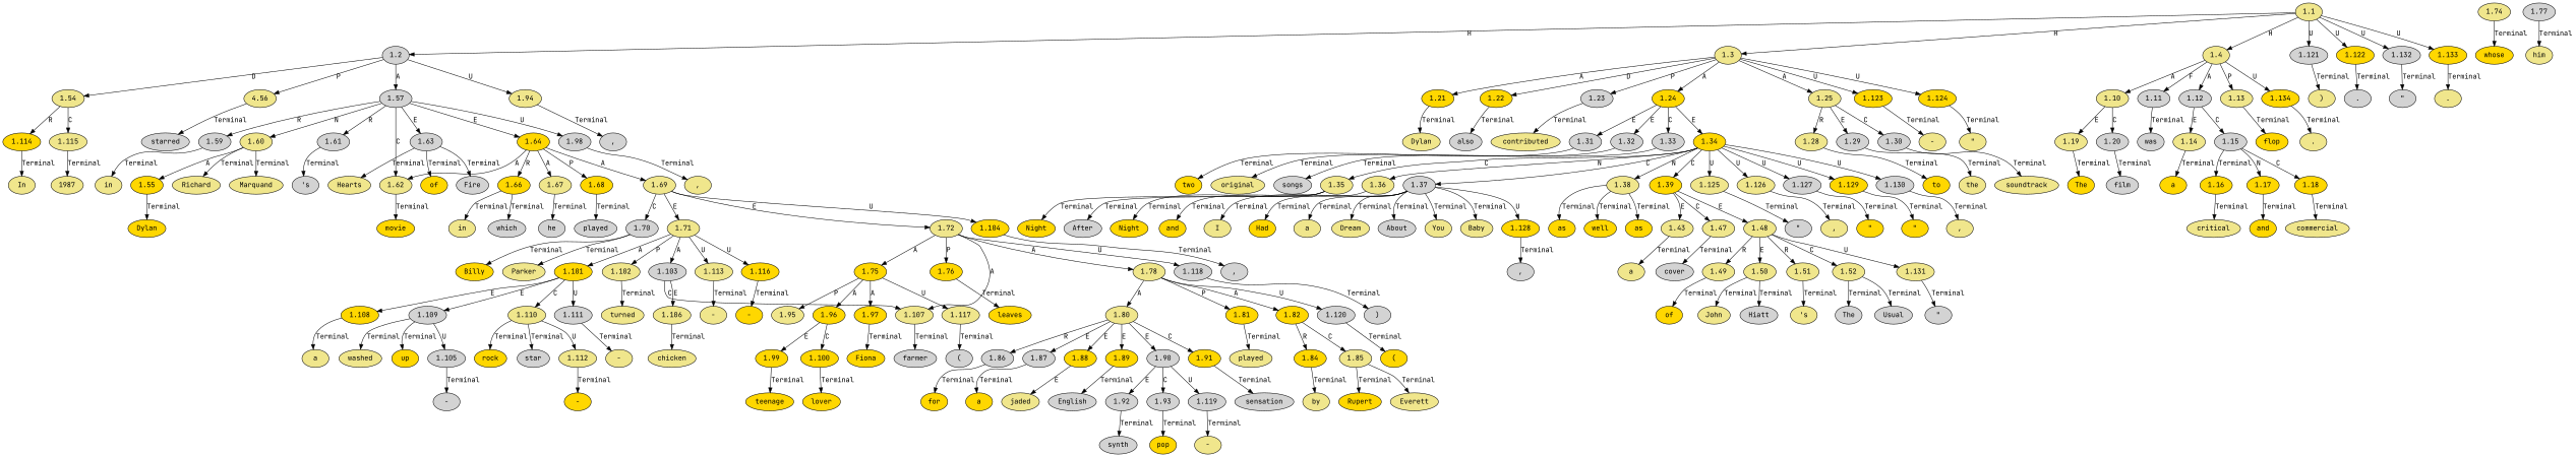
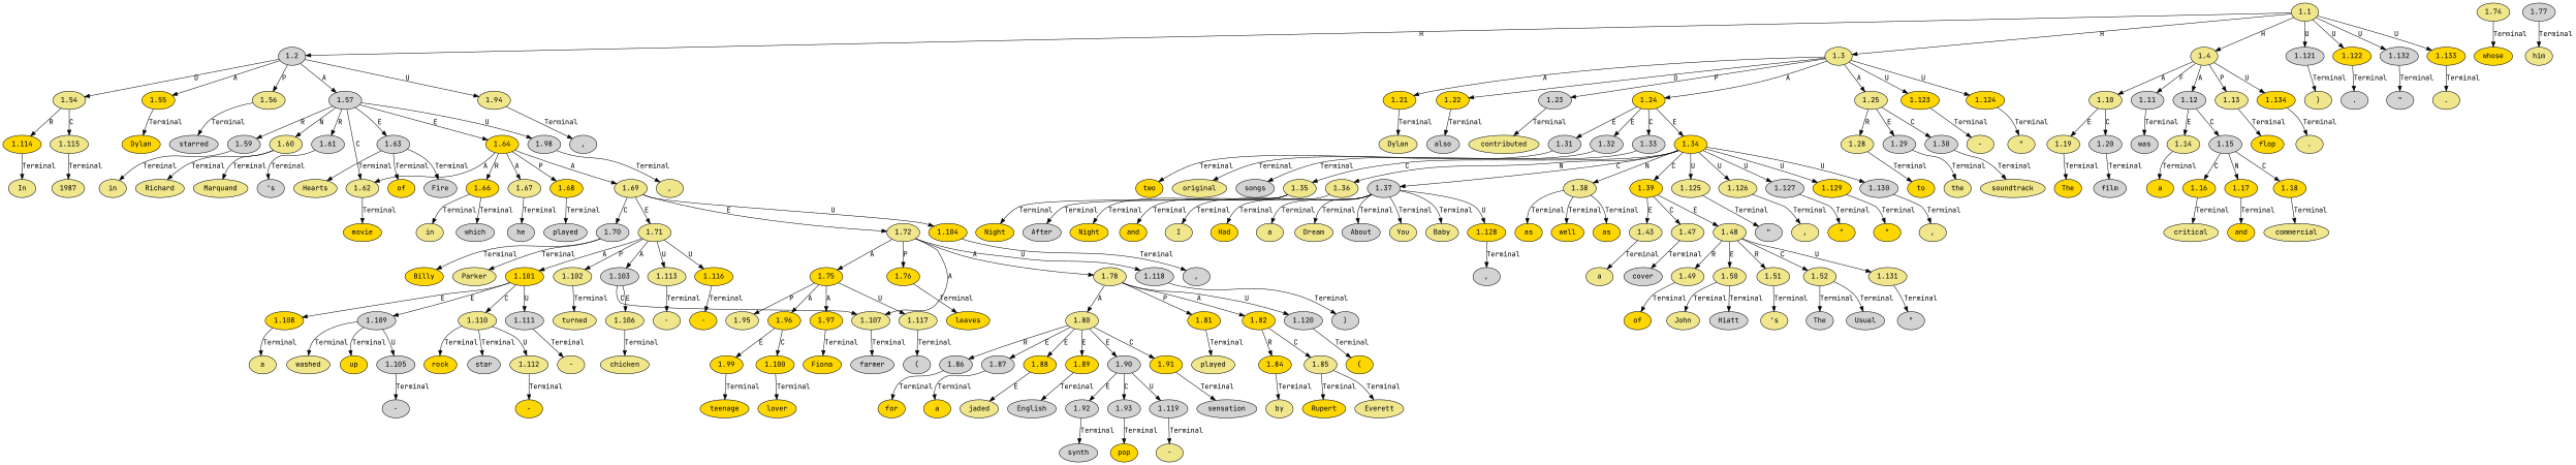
  digraph {
    fontname="JetBrains Mono"
    node [fillcolor=khaki fontname="JetBrains Mono" ordering=out style=filled]
    edge [fontname="JetBrains Mono" ordering=out]
    n1 [label=In]
    n2 [fillcolor=gold label=movie]
    n3 [fillcolor=gold label=The]
    n4 [fillcolor=lightgrey label=film]
    n5 [fillcolor=lightgrey label=was]
    n6 [fillcolor=gold label=a]
    n7 [label=critical]
    n8 [fillcolor=gold label=and]
    n9 [label=commercial]
    n10 [fillcolor=gold label=flop]
    n11 [label="."]
    n12 [label=Hearts]
    n13 [fillcolor=gold label=of]
    n14 [fillcolor=lightgrey label=Fire]
    n15 [label=","]
    n16 [label=in]
    n17 [fillcolor=lightgrey label=which]
    n18 [fillcolor=lightgrey label=he]
    n19 [fillcolor=lightgrey label=played]
    n20 [fillcolor=gold label=Billy]
    n21 [label=1987]
    n22 [label=Parker]
    n23 [fillcolor=lightgrey label=","]
    n24 [label=a]
    n25 [label=washed]
    n26 [fillcolor=lightgrey label="-"]
    n27 [fillcolor=gold label=up]
    n28 [label="-"]
    n29 [fillcolor=gold label=rock]
    n30 [fillcolor=gold label="-"]
    n31 [fillcolor=lightgrey label=star]
    n32 [fillcolor=lightgrey label=","]
    n33 [label="-"]
    n34 [label=turned]
    n35 [fillcolor=gold label="-"]
    n36 [label=chicken]
    n37 [fillcolor=lightgrey label=farmer]
    n38 [fillcolor=gold label=whose]
    n39 [fillcolor=gold label=teenage]
    n40 [fillcolor=gold label=lover]
    n41 [fillcolor=lightgrey label="("]
    n42 [fillcolor=gold label=Fiona]
    n43 [fillcolor=gold label=Dylan]
    n44 [fillcolor=lightgrey label=")"]
    n45 [fillcolor=gold label=leaves]
    n46 [label=him]
    n47 [fillcolor=gold label=for]
    n48 [fillcolor=gold label=a]
    n49 [label=jaded]
    n50 [fillcolor=lightgrey label=English]
    n51 [fillcolor=lightgrey label=synth]
    n52 [label="-"]
    n53 [fillcolor=gold label=pop]
    n54 [fillcolor=lightgrey label=starred]
    n55 [fillcolor=lightgrey label=sensation]
    n56 [fillcolor=gold label="("]
    n57 [label=played]
    n58 [label=by]
    n59 [fillcolor=gold label=Rupert]
    n60 [label=Everett]
    n61 [label=")"]
    n62 [fillcolor=lightgrey label="."]
    n63 [label=Dylan]
    n64 [fillcolor=lightgrey label=also]
    n65 [label=in]
    n66 [label=contributed]
    n67 [fillcolor=gold label=two]
    n68 [label=original]
    n69 [fillcolor=lightgrey label=songs]
    n70 [fillcolor=gold label=to]
    n71 [label=the]
    n72 [label=soundtrack]
    n73 [label="-"]
    n74 [label="\""]
    n75 [fillcolor=gold label=Night]
    n76 [label=Richard]
    n77 [fillcolor=lightgrey label=After]
    n78 [fillcolor=gold label=Night]
    n79 [fillcolor=lightgrey label="\""]
    n80 [label=","]
    n81 [fillcolor=gold label=and]
    n82 [fillcolor=gold label="\""]
    n83 [label=I]
    n84 [fillcolor=gold label=Had]
    n85 [label=a]
    n86 [label=Dream]
    n87 [label=Marquand]
    n88 [fillcolor=lightgrey label=About]
    n89 [label=You]
    n90 [fillcolor=lightgrey label=","]
    n91 [label=Baby]
    n92 [fillcolor=gold label="\""]
    n93 [label=","]
    n94 [fillcolor=gold label=as]
    n95 [fillcolor=gold label=well]
    n96 [fillcolor=gold label=as]
    n97 [label=a]
    n98 [fillcolor=lightgrey label="'s"]
    n99 [fillcolor=lightgrey label=cover]
    n100 [fillcolor=gold label=of]
    n101 [label=John]
    n102 [fillcolor=lightgrey label=Hiatt]
    n103 [label="'s"]
    n104 [fillcolor=lightgrey label="\""]
    n105 [fillcolor=lightgrey label=The]
    n106 [fillcolor=lightgrey label=Usual]
    n107 [fillcolor=lightgrey label="\""]
    n108 [label="."]
    n109 [label=1.1]
    n110 [fillcolor=lightgrey label=1.2]
    n111 [label=1.3]
    n112 [label=1.4]
    n113 [fillcolor=lightgrey label=1.121]
    n114 [fillcolor=gold label=1.122]
    n115 [fillcolor=lightgrey label=1.132]
    n116 [fillcolor=gold label=1.133]
    n117 [label=1.54]
    n118 [fillcolor=gold label=1.55]
-   n119 [label=4.56]
+   n119 [label=1.56]
    n120 [fillcolor=lightgrey label=1.57]
    n121 [label=1.94]
    n122 [fillcolor=gold label=1.21]
    n123 [fillcolor=gold label=1.22]
    n124 [fillcolor=lightgrey label=1.23]
    n125 [fillcolor=gold label=1.24]
    n126 [label=1.25]
    n127 [fillcolor=gold label=1.123]
    n128 [fillcolor=gold label=1.124]
    n129 [label=1.10]
    n130 [fillcolor=lightgrey label=1.11]
    n131 [fillcolor=lightgrey label=1.12]
    n132 [label=1.13]
    n133 [fillcolor=gold label=1.134]
    n134 [fillcolor=gold label=1.114]
    n135 [label=1.115]
    n136 [fillcolor=lightgrey label=1.59]
    n137 [label=1.60]
    n138 [fillcolor=lightgrey label=1.61]
    n139 [label=1.62]
    n140 [fillcolor=lightgrey label=1.63]
    n141 [fillcolor=gold label=1.64]
    n142 [fillcolor=lightgrey label=1.98]
    n143 [fillcolor=lightgrey label=1.31]
    n144 [fillcolor=lightgrey label=1.32]
    n145 [fillcolor=lightgrey label=1.33]
    n146 [fillcolor=gold label=1.34]
    n147 [label=1.28]
    n148 [fillcolor=lightgrey label=1.29]
    n149 [fillcolor=lightgrey label=1.30]
    n150 [label=1.19]
    n151 [fillcolor=lightgrey label=1.20]
    n152 [label=1.14]
    n153 [fillcolor=lightgrey label=1.15]
    n154 [fillcolor=gold label=1.16]
    n155 [fillcolor=gold label=1.17]
    n156 [fillcolor=gold label=1.18]
    n157 [label=1.35]
    n158 [label=1.36]
    n159 [fillcolor=lightgrey label=1.37]
    n160 [label=1.38]
    n161 [fillcolor=gold label=1.39]
    n162 [label=1.125]
    n163 [label=1.126]
    n164 [fillcolor=lightgrey label=1.127]
    n165 [fillcolor=gold label=1.129]
    n166 [fillcolor=lightgrey label=1.130]
    n167 [fillcolor=gold label=1.128]
    n168 [label=1.43]
    n169 [label=1.47]
    n170 [label=1.48]
    n171 [label=1.49]
    n172 [label=1.50]
    n173 [label=1.51]
    n174 [label=1.52]
    n175 [label=1.131]
    n176 [fillcolor=gold label=1.66]
    n177 [label=1.67]
    n178 [fillcolor=gold label=1.68]
    n179 [label=1.69]
    n180 [fillcolor=lightgrey label=1.70]
    n181 [label=1.71]
    n182 [label=1.72]
    n183 [fillcolor=gold label=1.104]
    n184 [fillcolor=gold label=1.101]
    n185 [label=1.102]
    n186 [fillcolor=lightgrey label=1.103]
    n187 [label=1.113]
    n188 [fillcolor=gold label=1.116]
    n189 [fillcolor=gold label=1.75]
    n190 [fillcolor=gold label=1.76]
    n191 [label=1.78]
    n192 [label=1.107]
    n193 [fillcolor=lightgrey label=1.118]
    n194 [fillcolor=gold label=1.108]
    n195 [fillcolor=lightgrey label=1.109]
    n196 [label=1.110]
    n197 [fillcolor=lightgrey label=1.111]
    n198 [label=1.106]
    n199 [label=1.74]
    n200 [label=1.95]
    n201 [fillcolor=gold label=1.96]
    n202 [fillcolor=gold label=1.97]
    n203 [label=1.117]
    n204 [fillcolor=lightgrey label=1.77]
    n205 [label=1.80]
    n206 [fillcolor=gold label=1.81]
    n207 [fillcolor=gold label=1.82]
    n208 [fillcolor=lightgrey label=1.120]
    n209 [fillcolor=gold label=1.99]
    n210 [fillcolor=gold label=1.100]
    n211 [fillcolor=lightgrey label=1.86]
    n212 [fillcolor=lightgrey label=1.87]
    n213 [fillcolor=gold label=1.88]
    n214 [fillcolor=gold label=1.89]
    n215 [fillcolor=lightgrey label=1.90]
    n216 [fillcolor=gold label=1.91]
    n217 [fillcolor=gold label=1.84]
    n218 [label=1.85]
    n219 [fillcolor=lightgrey label=1.92]
    n220 [fillcolor=lightgrey label=1.93]
    n221 [fillcolor=lightgrey label=1.119]
    n222 [fillcolor=lightgrey label=1.105]
    n223 [label=1.112]
    n109 -> n110 [label=H]
    n109 -> n111 [label=H]
    n109 -> n112 [label=H]
    n109 -> n113 [label=U]
    n109 -> n114 [label=U]
    n109 -> n115 [label=U]
    n109 -> n116 [label=U]
    n110 -> n117 [label=D]
-   n137 -> n118 [label=A]
+   n110 -> n118 [label=A]
    n110 -> n119 [label=P]
    n110 -> n120 [label=A]
    n110 -> n121 [label=U]
    n111 -> n122 [label=A]
    n111 -> n123 [label=D]
    n111 -> n124 [label=P]
    n111 -> n125 [label=A]
    n111 -> n126 [label=A]
    n111 -> n127 [label=U]
    n111 -> n128 [label=U]
    n112 -> n129 [label=A]
    n112 -> n130 [label=F]
    n112 -> n131 [label=A]
    n112 -> n132 [label=P]
    n112 -> n133 [label=U]
    n113 -> n61 [label=Terminal]
    n114 -> n62 [label=Terminal]
    n115 -> n107 [label=Terminal]
    n116 -> n108 [label=Terminal]
    n117 -> n134 [label=R]
    n117 -> n135 [label=C]
    n118 -> n43 [label=Terminal]
    n119 -> n54 [label=Terminal]
    n120 -> n136 [label=R]
    n120 -> n137 [label=N]
    n120 -> n138 [label=R]
    n120 -> n139 [label=C]
    n120 -> n140 [label=E]
    n120 -> n141 [label=E]
    n120 -> n142 [label=U]
    n121 -> n32 [label=Terminal]
    n122 -> n63 [label=Terminal]
    n123 -> n64 [label=Terminal]
    n124 -> n66 [label=Terminal]
    n125 -> n143 [label=E]
    n125 -> n144 [label=E]
    n125 -> n145 [label=C]
    n125 -> n146 [label=E]
    n126 -> n147 [label=R]
    n126 -> n148 [label=E]
    n126 -> n149 [label=C]
    n127 -> n73 [label=Terminal]
    n128 -> n74 [label=Terminal]
    n129 -> n150 [label=E]
    n129 -> n151 [label=C]
    n130 -> n5 [label=Terminal]
    n131 -> n152 [label=E]
    n131 -> n153 [label=C]
    n132 -> n10 [label=Terminal]
    n133 -> n11 [label=Terminal]
    n134 -> n1 [label=Terminal]
    n135 -> n21 [label=Terminal]
    n136 -> n65 [label=Terminal]
    n137 -> n76 [label=Terminal]
    n137 -> n87 [label=Terminal]
    n138 -> n98 [label=Terminal]
    n139 -> n2 [label=Terminal]
    n140 -> n12 [label=Terminal]
    n140 -> n13 [label=Terminal]
    n140 -> n14 [label=Terminal]
    n141 -> n139 [label=A]
    n141 -> n176 [label=R]
    n141 -> n177 [label=A]
    n141 -> n178 [label=P]
    n141 -> n179 [label=A]
    n142 -> n15 [label=Terminal]
    n143 -> n67 [label=Terminal]
    n144 -> n68 [label=Terminal]
    n145 -> n69 [label=Terminal]
    n146 -> n157 [label=C]
    n146 -> n158 [label=N]
    n146 -> n159 [label=C]
    n146 -> n160 [label=N]
    n146 -> n161 [label=C]
    n146 -> n162 [label=U]
    n146 -> n163 [label=U]
    n146 -> n164 [label=U]
    n146 -> n165 [label=U]
    n146 -> n166 [label=U]
    n147 -> n70 [label=Terminal]
    n148 -> n71 [label=Terminal]
    n149 -> n72 [label=Terminal]
    n150 -> n3 [label=Terminal]
    n151 -> n4 [label=Terminal]
    n152 -> n6 [label=Terminal]
-   n153 -> n154 [label=Terminal]
+   n153 -> n154 [label=C]
    n153 -> n155 [label=N]
    n153 -> n156 [label=C]
    n154 -> n7 [label=Terminal]
    n155 -> n8 [label=Terminal]
    n156 -> n9 [label=Terminal]
    n157 -> n75 [label=Terminal]
    n157 -> n77 [label=Terminal]
    n157 -> n78 [label=Terminal]
    n158 -> n81 [label=Terminal]
    n159 -> n83 [label=Terminal]
    n159 -> n84 [label=Terminal]
    n159 -> n85 [label=Terminal]
    n159 -> n86 [label=Terminal]
    n159 -> n88 [label=Terminal]
    n159 -> n89 [label=Terminal]
    n159 -> n91 [label=Terminal]
    n159 -> n167 [label=U]
    n160 -> n94 [label=Terminal]
    n160 -> n95 [label=Terminal]
    n160 -> n96 [label=Terminal]
    n161 -> n168 [label=E]
    n161 -> n169 [label=C]
    n161 -> n170 [label=E]
    n162 -> n79 [label=Terminal]
    n163 -> n80 [label=Terminal]
    n164 -> n82 [label=Terminal]
    n165 -> n92 [label=Terminal]
    n166 -> n93 [label=Terminal]
    n167 -> n90 [label=Terminal]
    n168 -> n97 [label=Terminal]
    n169 -> n99 [label=Terminal]
    n170 -> n171 [label=R]
    n170 -> n172 [label=E]
    n170 -> n173 [label=R]
    n170 -> n174 [label=C]
    n170 -> n175 [label=U]
    n171 -> n100 [label=Terminal]
    n172 -> n101 [label=Terminal]
    n172 -> n102 [label=Terminal]
    n173 -> n103 [label=Terminal]
    n174 -> n105 [label=Terminal]
    n174 -> n106 [label=Terminal]
    n175 -> n104 [label=Terminal]
    n176 -> n16 [label=Terminal]
    n176 -> n17 [label=Terminal]
    n177 -> n18 [label=Terminal]
    n178 -> n19 [label=Terminal]
    n179 -> n180 [label=C]
    n179 -> n181 [label=E]
    n179 -> n182 [label=E]
    n179 -> n183 [label=U]
    n180 -> n20 [label=Terminal]
    n180 -> n22 [label=Terminal]
    n181 -> n184 [label=A]
    n181 -> n185 [label=P]
    n181 -> n186 [label=A]
    n181 -> n187 [label=U]
    n181 -> n188 [label=U]
    n182 -> n189 [label=A]
    n182 -> n190 [label=P]
    n182 -> n191 [label=A]
    n182 -> n192 [label=A]
    n182 -> n193 [label=U]
    n183 -> n23 [label=Terminal]
    n184 -> n194 [label=E]
    n184 -> n195 [label=E]
    n184 -> n196 [label=C]
    n184 -> n197 [label=U]
    n185 -> n34 [label=Terminal]
    n186 -> n192 [label=C]
    n186 -> n198 [label=E]
    n187 -> n33 [label=Terminal]
    n188 -> n35 [label=Terminal]
    n189 -> n200 [label=P]
    n189 -> n201 [label=A]
    n189 -> n202 [label=A]
    n189 -> n203 [label=U]
    n190 -> n45 [label=Terminal]
    n191 -> n205 [label=A]
    n191 -> n206 [label=P]
    n191 -> n207 [label=A]
    n191 -> n208 [label=U]
    n192 -> n37 [label=Terminal]
    n193 -> n44 [label=Terminal]
    n194 -> n24 [label=Terminal]
    n195 -> n25 [label=Terminal]
    n195 -> n27 [label=Terminal]
    n195 -> n222 [label=U]
    n196 -> n29 [label=Terminal]
    n196 -> n31 [label=Terminal]
    n196 -> n223 [label=U]
    n197 -> n28 [label=Terminal]
    n198 -> n36 [label=Terminal]
    n199 -> n38 [label=Terminal]
    n201 -> n209 [label=E]
    n201 -> n210 [label=C]
    n202 -> n42 [label=Terminal]
    n203 -> n41 [label=Terminal]
    n204 -> n46 [label=Terminal]
    n205 -> n211 [label=R]
    n205 -> n212 [label=E]
    n205 -> n213 [label=E]
    n205 -> n214 [label=E]
    n205 -> n215 [label=E]
    n205 -> n216 [label=C]
    n206 -> n57 [label=Terminal]
    n207 -> n217 [label=R]
    n207 -> n218 [label=C]
    n208 -> n56 [label=Terminal]
    n209 -> n39 [label=Terminal]
    n210 -> n40 [label=Terminal]
    n211 -> n47 [label=Terminal]
    n212 -> n48 [label=Terminal]
    n213 -> n49 [label=E]
    n214 -> n50 [label=Terminal]
    n215 -> n219 [label=E]
    n215 -> n220 [label=C]
    n215 -> n221 [label=U]
    n216 -> n55 [label=Terminal]
    n217 -> n58 [label=Terminal]
    n218 -> n59 [label=Terminal]
    n218 -> n60 [label=Terminal]
    n219 -> n51 [label=Terminal]
    n220 -> n53 [label=Terminal]
    n221 -> n52 [label=Terminal]
    n222 -> n26 [label=Terminal]
    n223 -> n30 [label=Terminal]
  }
